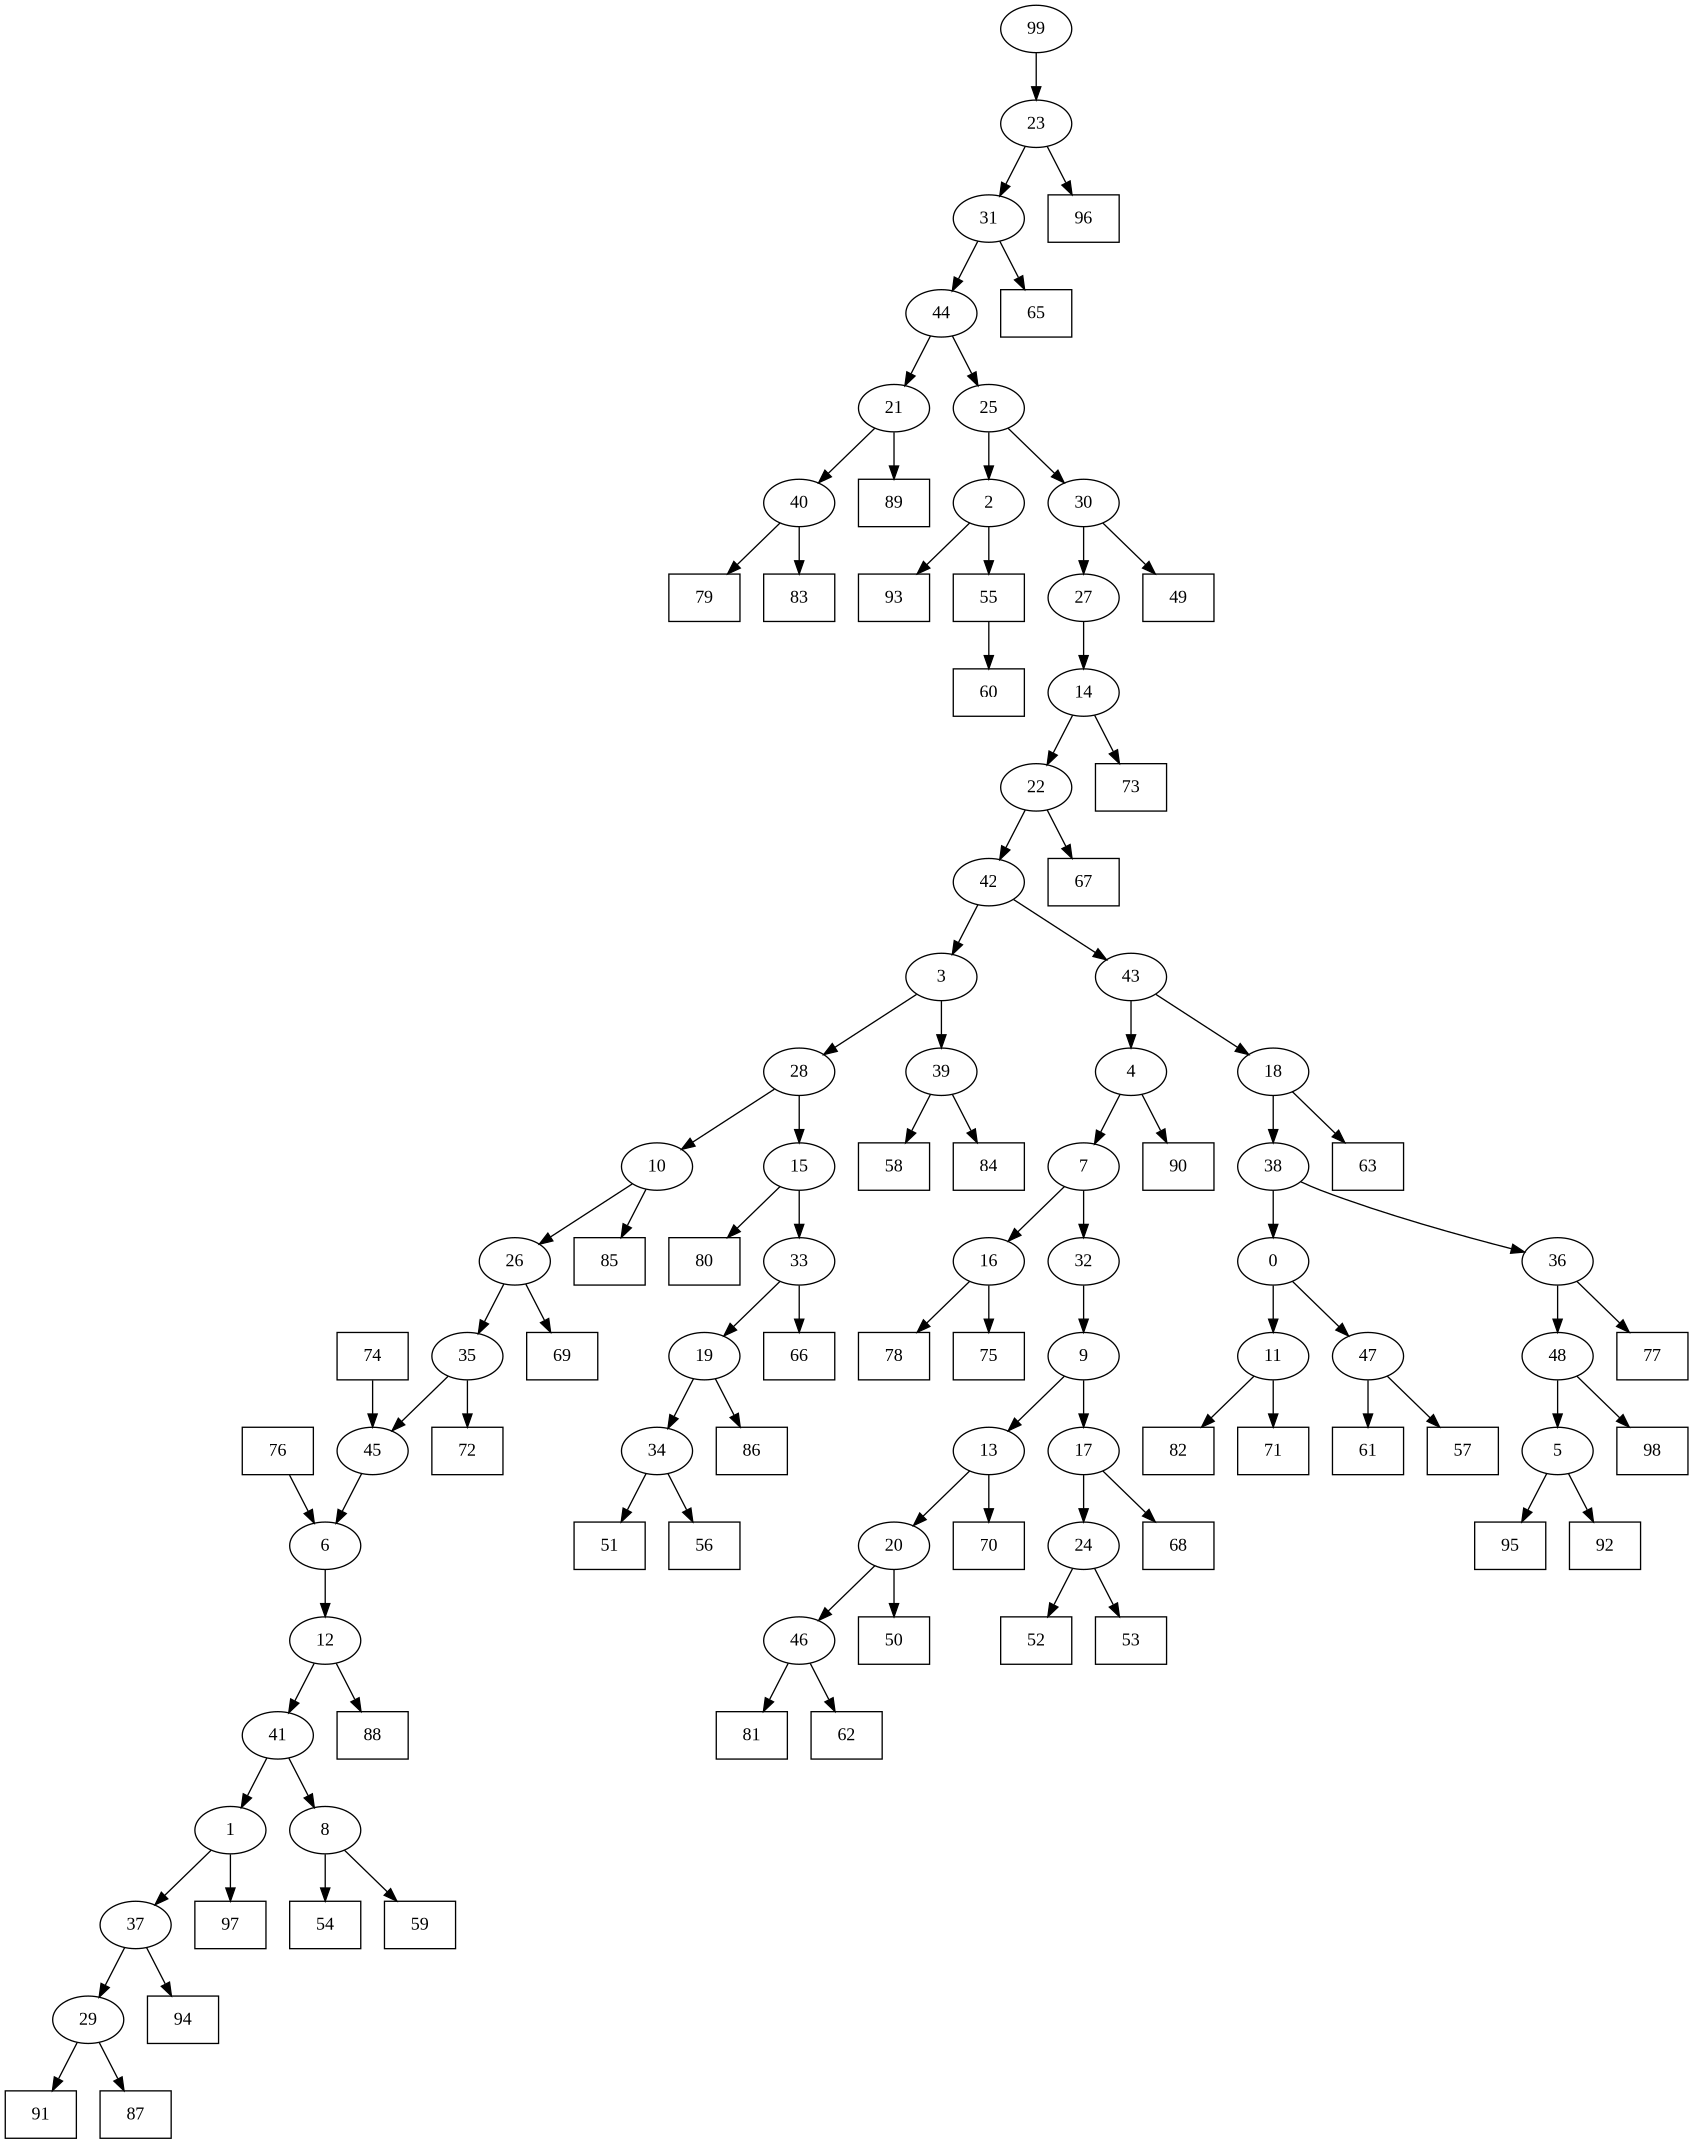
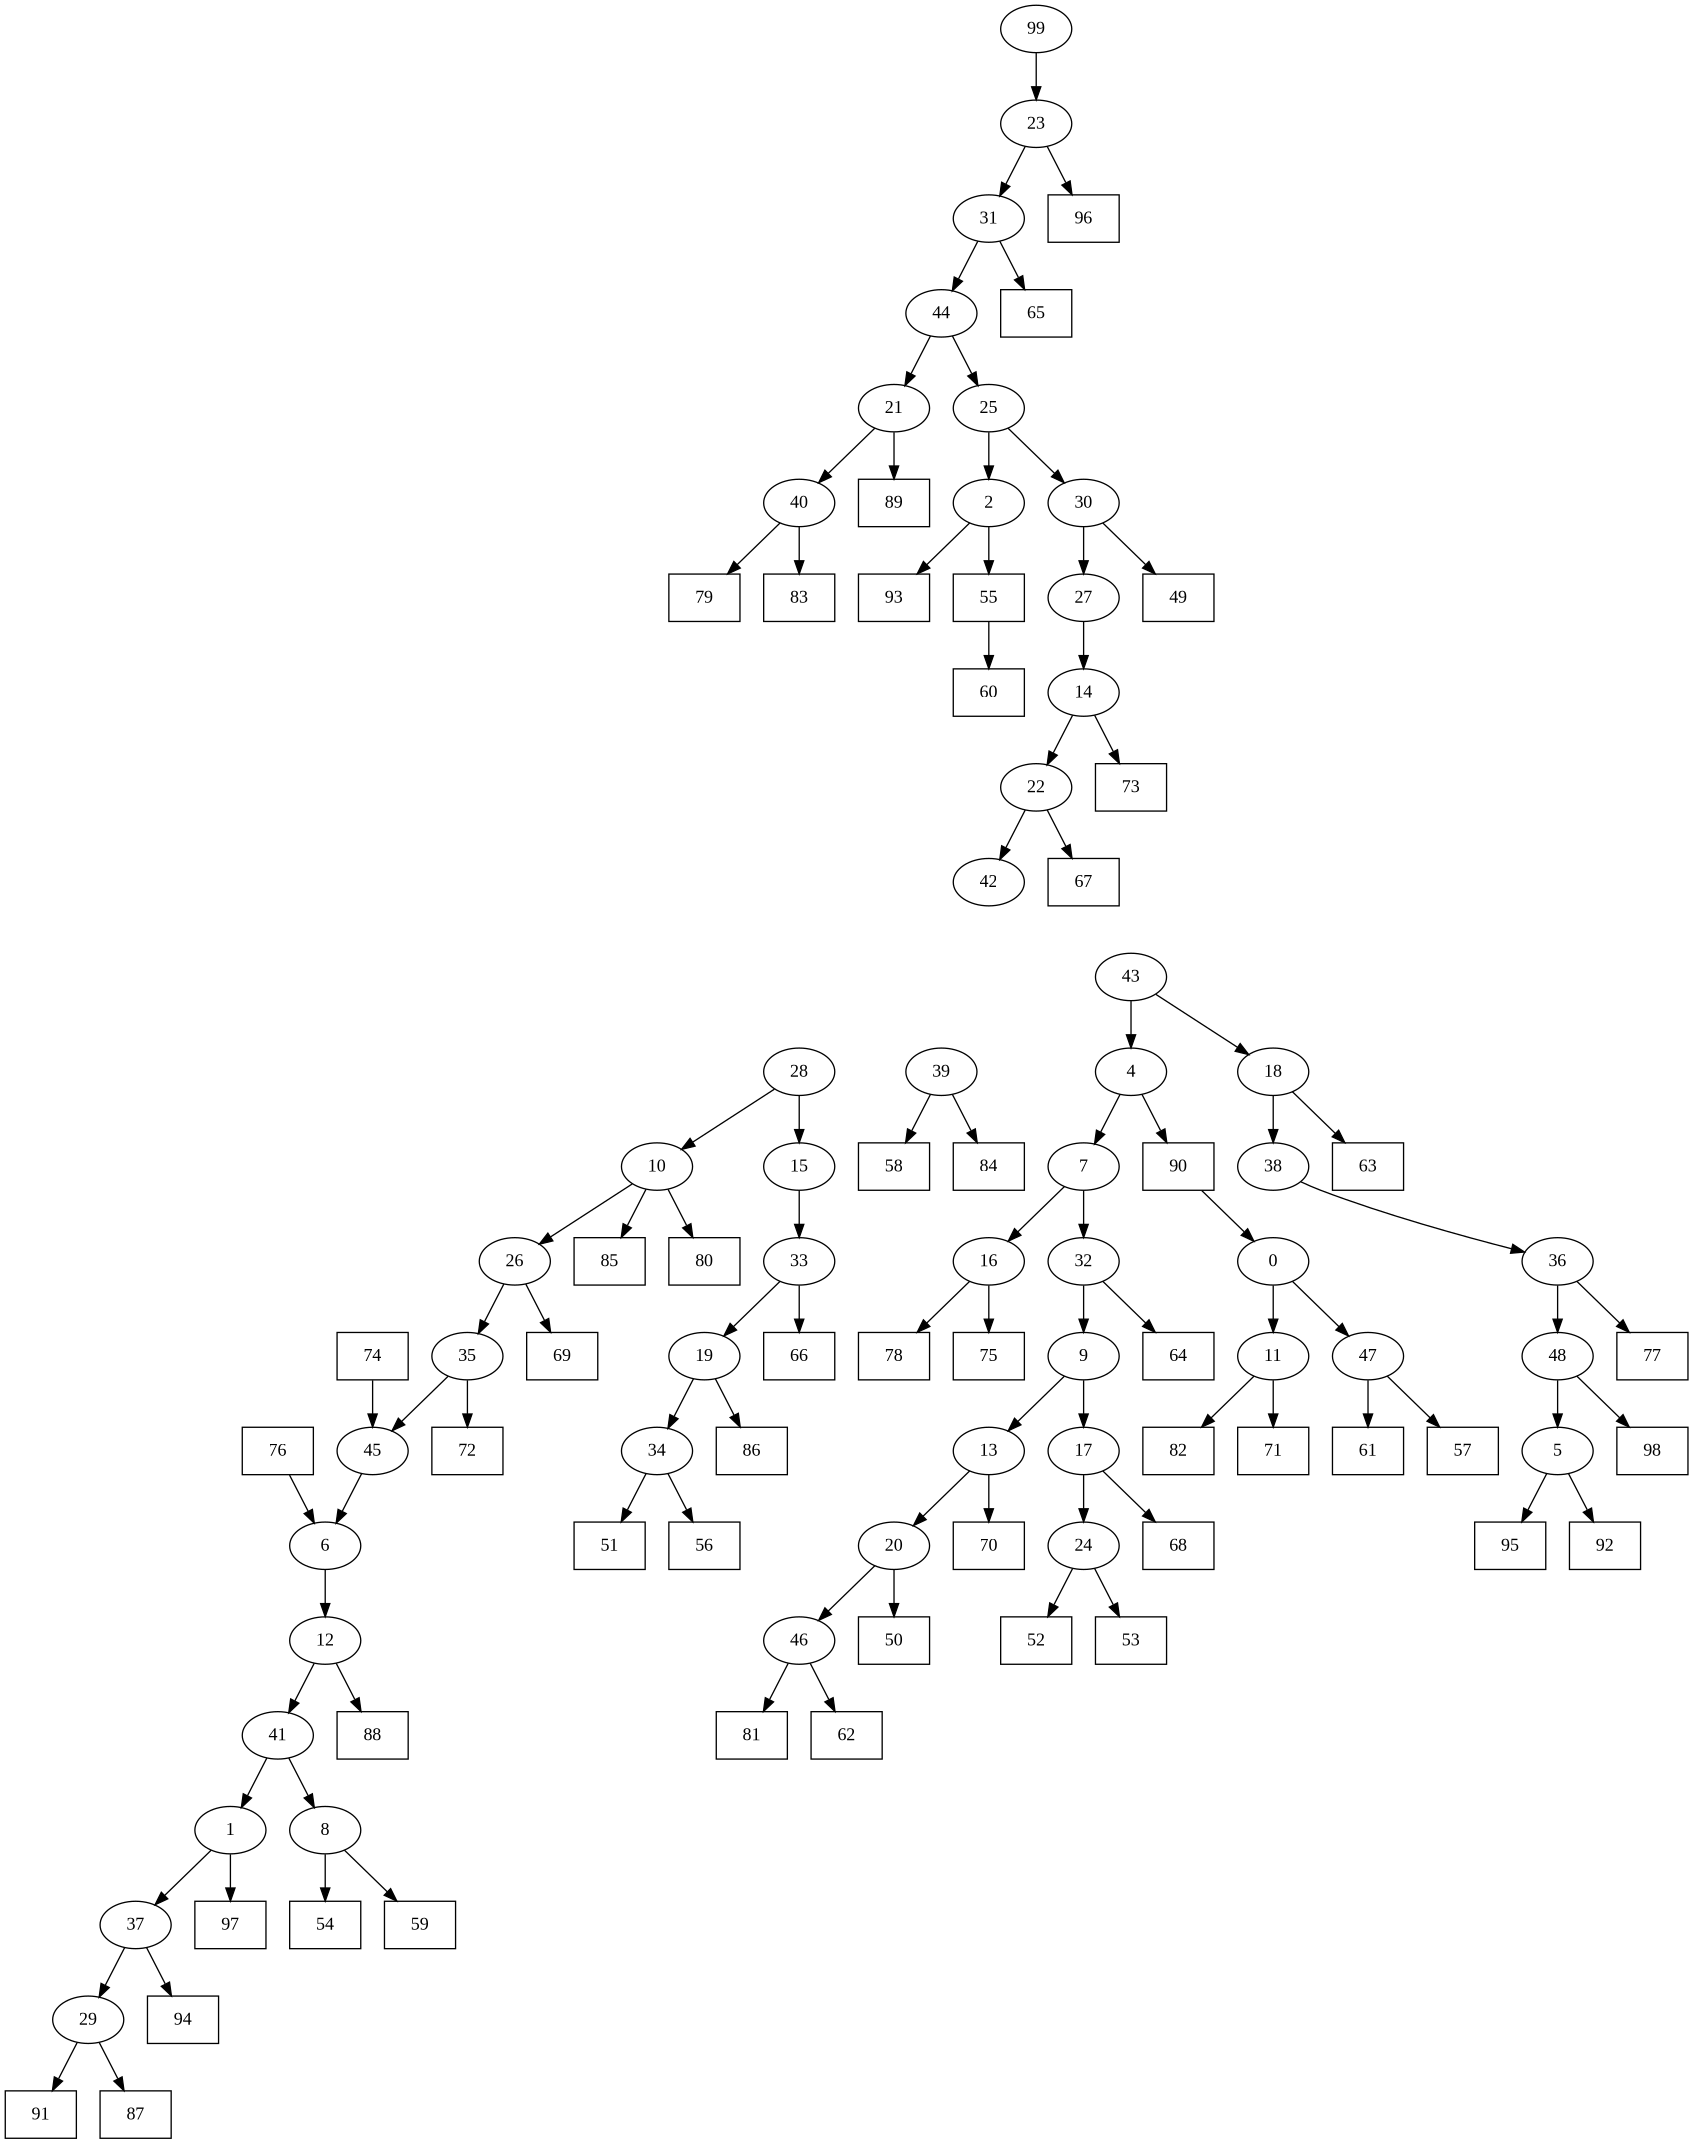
  digraph {
    fontname="Liberation Serif"
    node [fontname="Liberation Serif"]
    edge [fontname="Liberation Serif"]
    n1 [label=0]
    n2 [label=11]
    n3 [label=47]
    n4 [label=82 shape=box]
    n5 [label=71 shape=box]
    n6 [label=61 shape=box]
    n7 [label=57 shape=box]
    n8 [label=1]
    n9 [label=37]
    n10 [label=97 shape=box]
    n11 [label=29]
    n12 [label=94 shape=box]
    n13 [label=2]
    n14 [label=93 shape=box]
    n15 [label=55 shape=box]
    n16 [label=60 shape=box]
-   n17 [label=3]
    n18 [label=28]
    n19 [label=39]
    n20 [label=10]
    n21 [label=15]
    n22 [label=58 shape=box]
    n23 [label=84 shape=box]
    n24 [label=4]
    n25 [label=7]
    n26 [label=90 shape=box]
    n27 [label=16]
    n28 [label=32]
    n29 [label=5]
    n30 [label=95 shape=box]
    n31 [label=92 shape=box]
    n32 [label=6]
    n33 [label=12]
    n34 [label=41]
    n35 [label=88 shape=box]
    n36 [label=76 shape=box]
    n37 [label=78 shape=box]
    n38 [label=75 shape=box]
    n39 [label=9]
+   n40 [label=64 shape=box]
    n41 [label=8]
    n42 [label=54 shape=box]
    n43 [label=59 shape=box]
    n44 [label=13]
    n45 [label=17]
    n46 [label=20]
    n47 [label=70 shape=box]
    n48 [label=24]
    n49 [label=68 shape=box]
    n50 [label=26]
    n51 [label=85 shape=box]
    n52 [label=35]
    n53 [label=69 shape=box]
    n54 [label=46]
    n55 [label=50 shape=box]
    n56 [label=14]
    n57 [label=22]
    n58 [label=73 shape=box]
    n59 [label=42]
    n60 [label=67 shape=box]
    n61 [label=33]
    n62 [label=80 shape=box]
    n63 [label=19]
    n64 [label=66 shape=box]
    n65 [label=52 shape=box]
    n66 [label=53 shape=box]
    n67 [label=18]
    n68 [label=38]
    n69 [label=63 shape=box]
    n70 [label=36]
    n71 [label=34]
    n72 [label=86 shape=box]
    n73 [label=51 shape=box]
    n74 [label=56 shape=box]
    n75 [label=81 shape=box]
    n76 [label=62 shape=box]
    n77 [label=21]
    n78 [label=40]
    n79 [label=89 shape=box]
    n80 [label=79 shape=box]
    n81 [label=83 shape=box]
    n82 [label=43]
    n83 [label=23]
    n84 [label=31]
    n85 [label=96 shape=box]
    n86 [label=44]
    n87 [label=65 shape=box]
    n88 [label=25]
    n89 [label=30]
    n90 [label=27]
    n91 [label=49 shape=box]
    n92 [label=45]
    n93 [label=72 shape=box]
    n94 [label=91 shape=box]
    n95 [label=87 shape=box]
    n96 [label=48]
    n97 [label=77 shape=box]
    n98 [label=98 shape=box]
    n99 [label=74 shape=box]
    n100 [label=99]
    n1 -> n2
    n1 -> n3
    n2 -> n4
    n2 -> n5
    n3 -> n6
    n3 -> n7
    n8 -> n9
    n8 -> n10
    n9 -> n11
    n9 -> n12
    n11 -> n94
    n11 -> n95
    n13 -> n14
    n13 -> n15
    n15 -> n16
-   n17 -> n18
-   n17 -> n19
    n18 -> n20
    n18 -> n21
    n19 -> n22
    n19 -> n23
    n20 -> n50
    n20 -> n51
    n21 -> n61
-   n21 -> n62
+   n20 -> n62
    n24 -> n25
    n24 -> n26
    n25 -> n27
    n25 -> n28
    n27 -> n37
    n27 -> n38
    n28 -> n39
+   n28 -> n40
    n29 -> n30
    n29 -> n31
    n32 -> n33
    n33 -> n34
    n33 -> n35
    n34 -> n8
    n34 -> n41
    n36 -> n32
    n39 -> n44
    n39 -> n45
    n41 -> n42
    n41 -> n43
    n44 -> n46
    n44 -> n47
    n45 -> n48
    n45 -> n49
    n46 -> n54
    n46 -> n55
    n48 -> n65
    n48 -> n66
    n50 -> n52
    n50 -> n53
    n52 -> n92
    n52 -> n93
    n54 -> n75
    n54 -> n76
    n56 -> n57
    n56 -> n58
    n57 -> n59
    n57 -> n60
-   n59 -> n17
-   n59 -> n82
    n61 -> n63
    n61 -> n64
    n63 -> n71
    n63 -> n72
    n67 -> n68
    n67 -> n69
-   n68 -> n1
+   n26 -> n1
    n68 -> n70
    n70 -> n96
    n70 -> n97
    n71 -> n73
    n71 -> n74
    n77 -> n78
    n77 -> n79
    n78 -> n80
    n78 -> n81
    n82 -> n24
    n82 -> n67
    n83 -> n84
    n83 -> n85
    n84 -> n86
    n84 -> n87
    n86 -> n77
    n86 -> n88
    n88 -> n13
    n88 -> n89
    n89 -> n90
    n89 -> n91
    n90 -> n56
    n92 -> n32
    n96 -> n29
    n96 -> n98
    n99 -> n92
    n100 -> n83
  }
